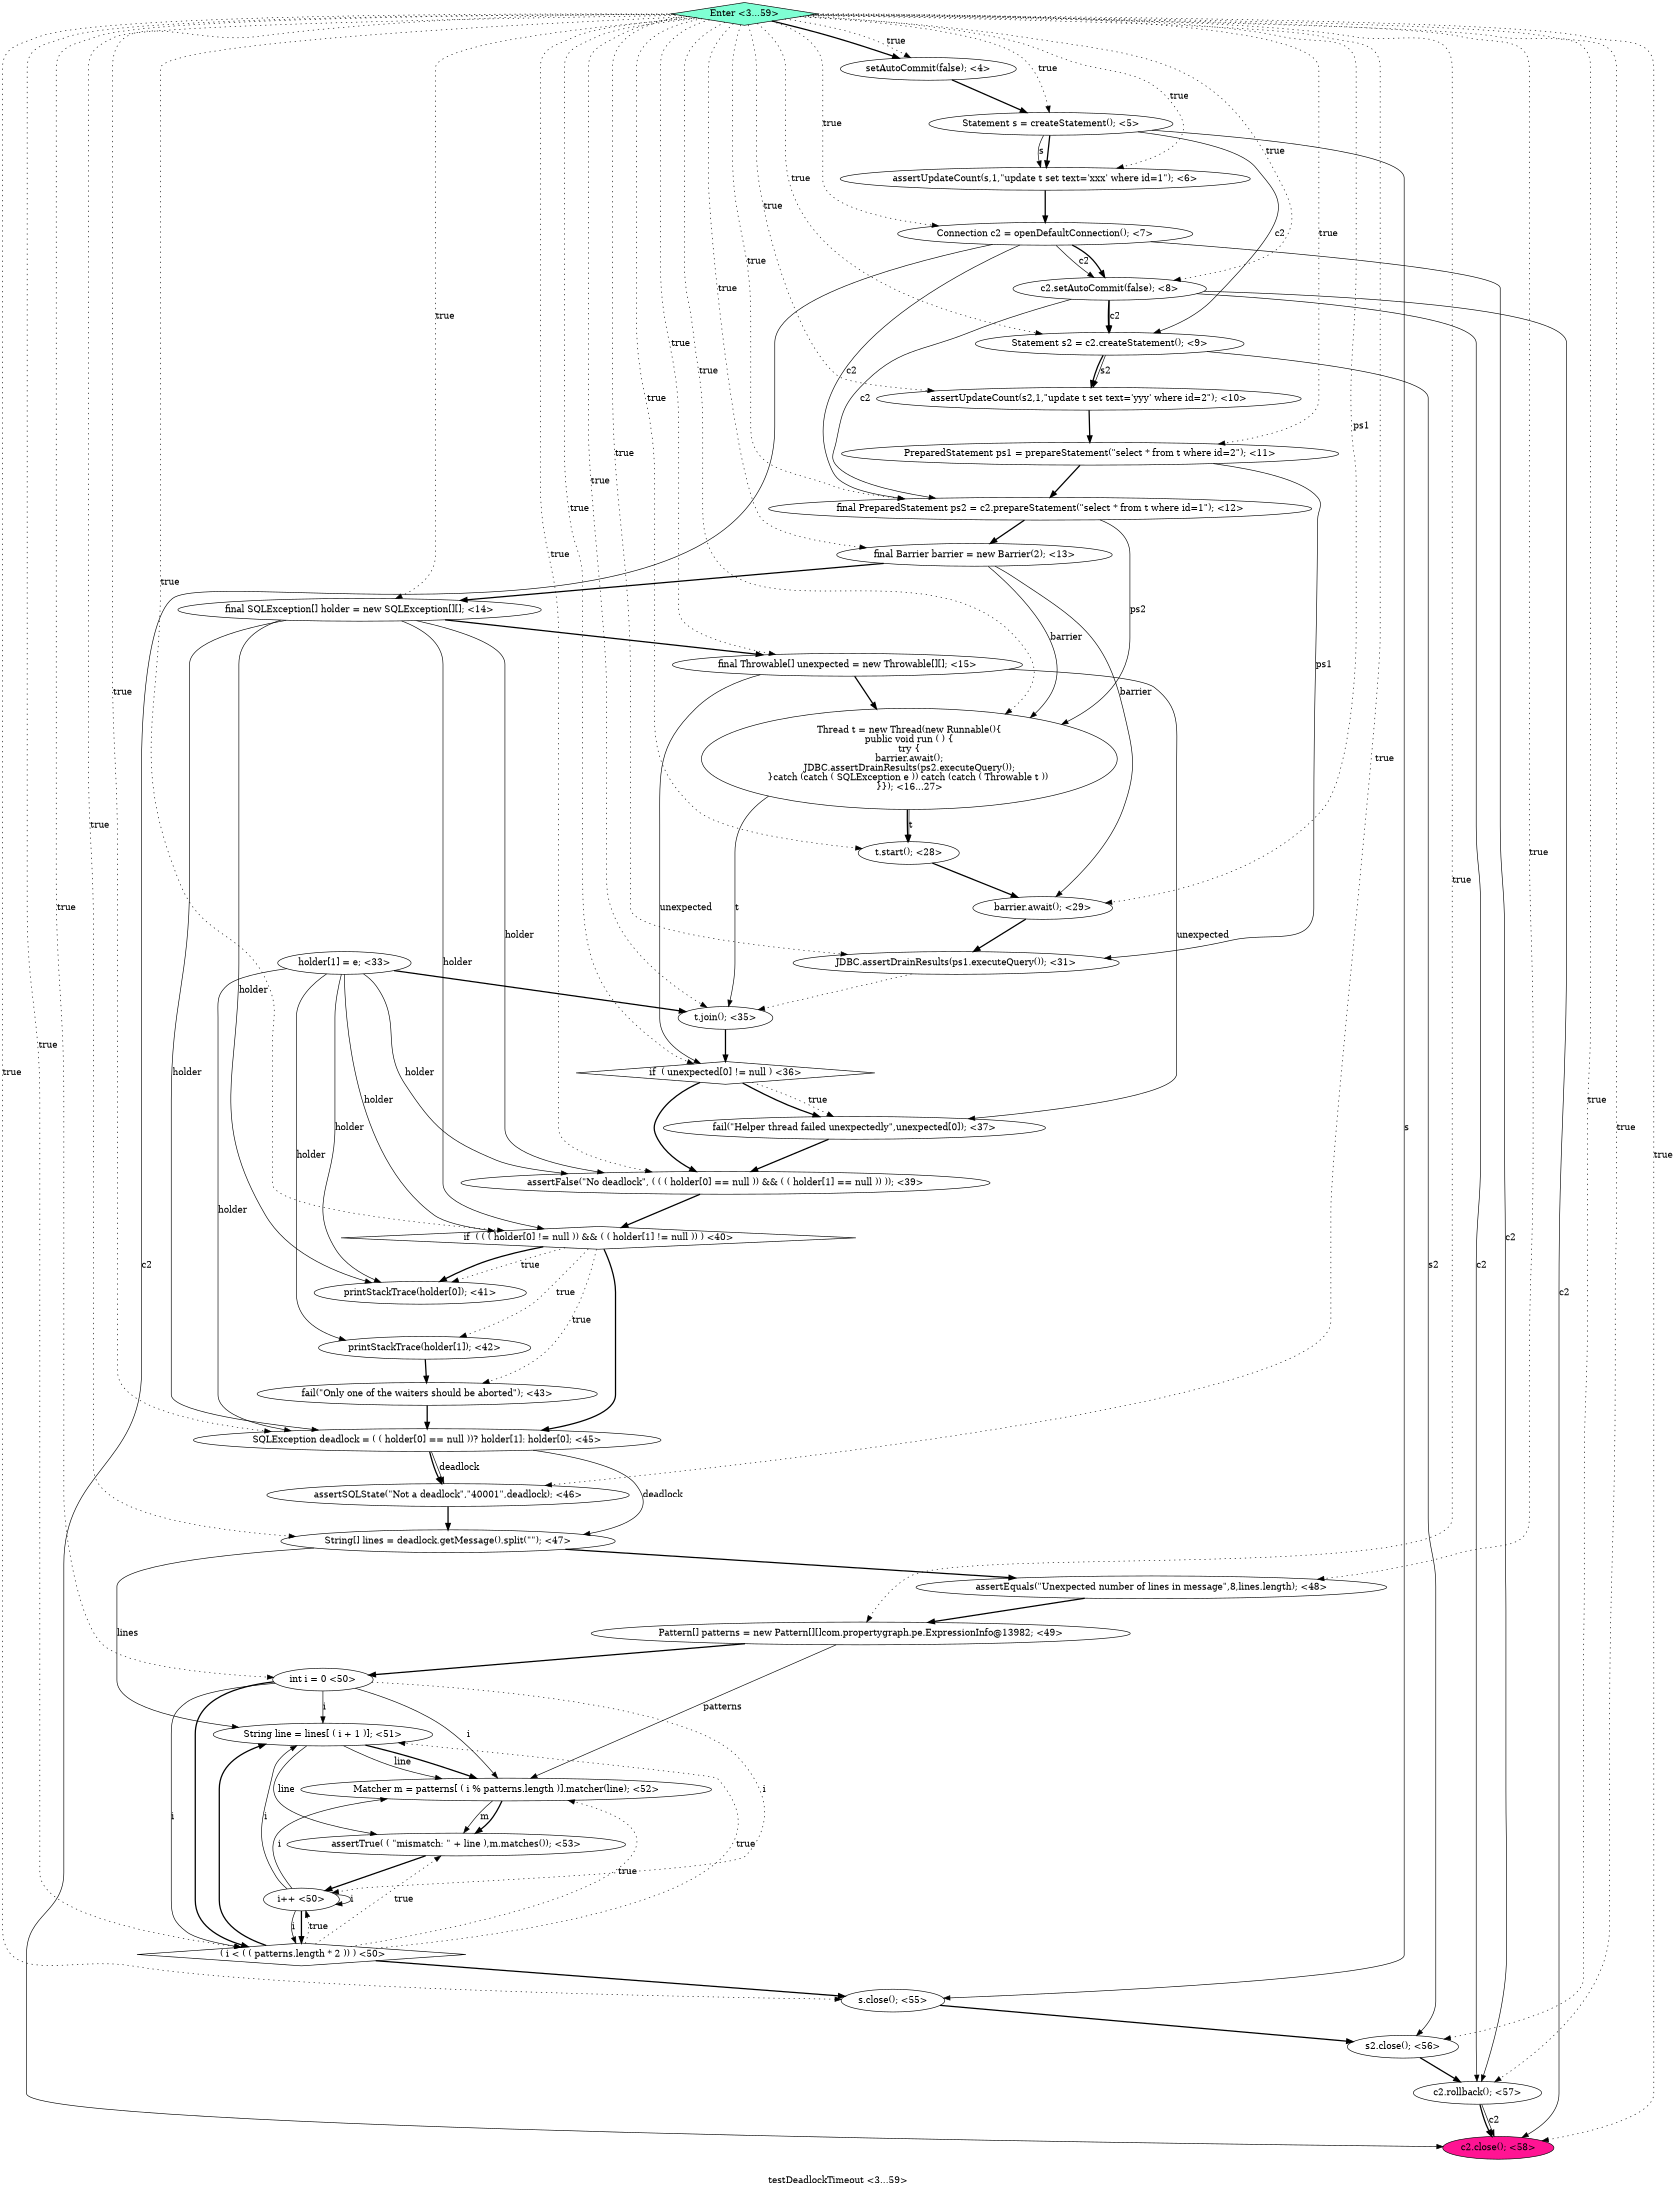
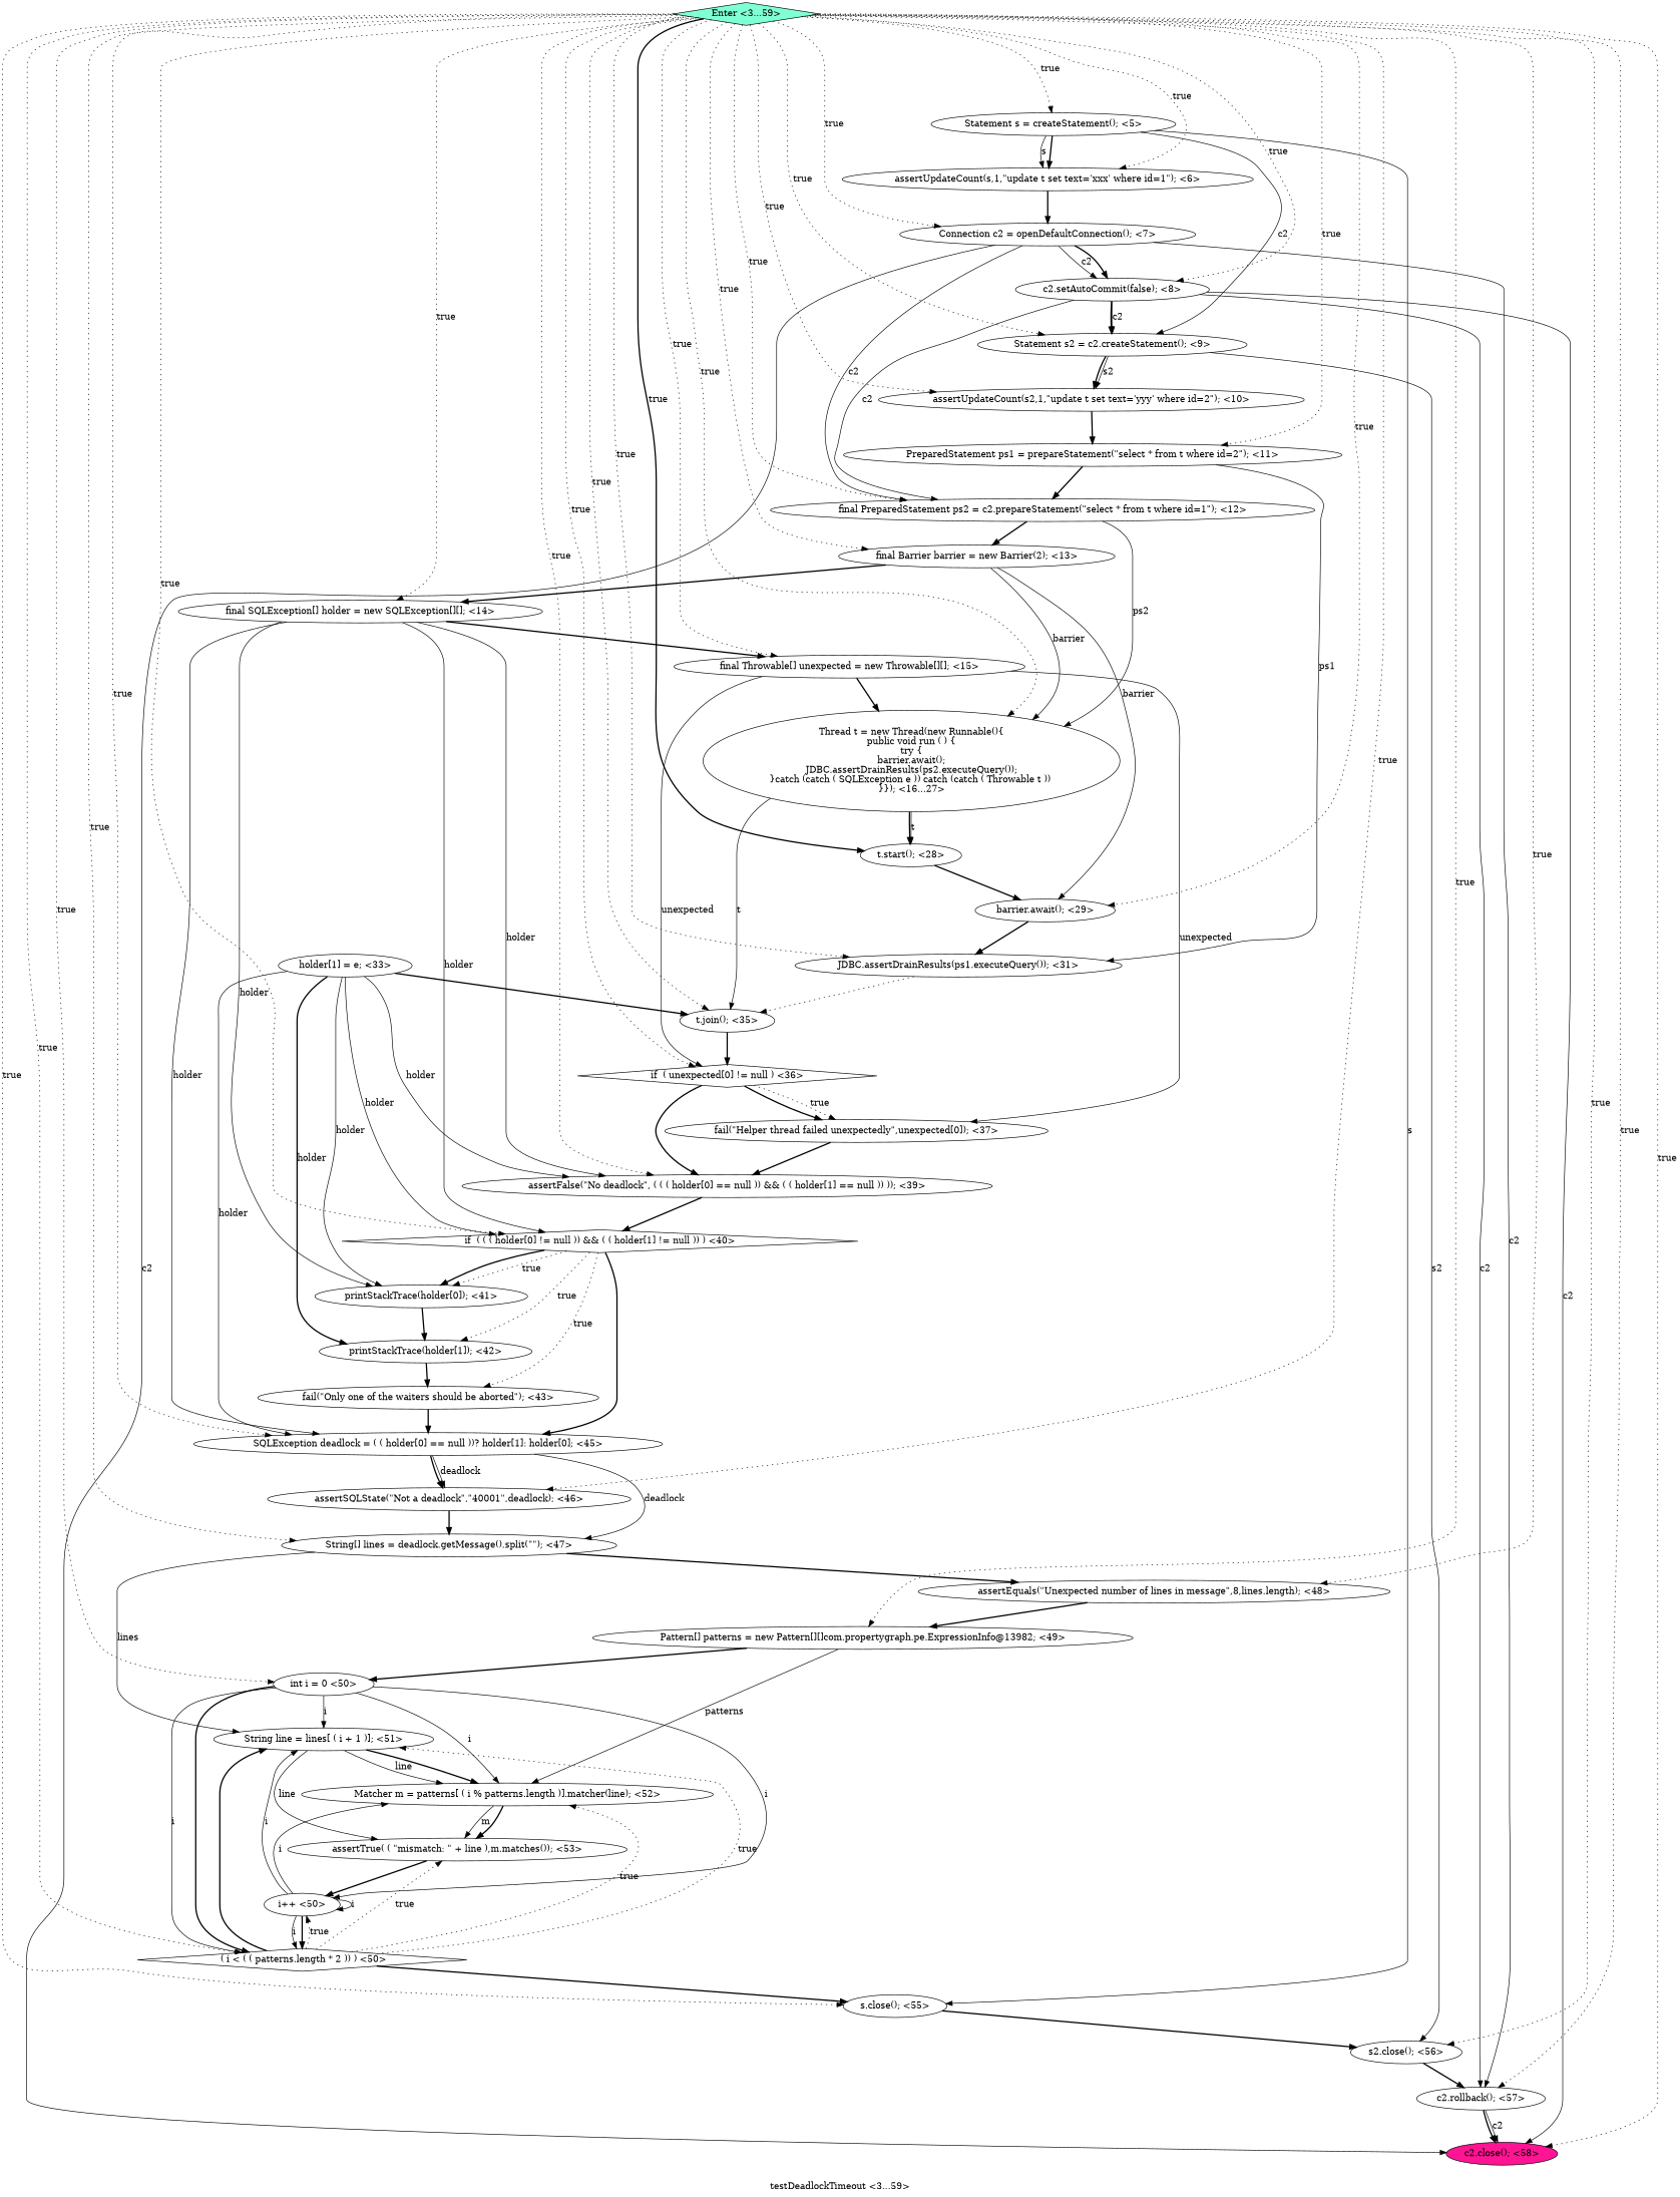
  digraph {
    label="testDeadlockTimeout <3...59>"
    node [fillcolor=white shape=ellipse style=filled]
    edge [style=solid]
    n1 [label="if  ( ( ( holder[0] != null )) && ( ( holder[1] != null )) ) <40>" shape=diamond]
    n2 [label="printStackTrace(holder[1]); <42>"]
    n3 [label="SQLException deadlock = ( ( holder[0] == null ))? holder[1]: holder[0]; <45>"]
    n4 [label="fail(\"Only one of the waiters should be aborted\"); <43>"]
    n5 [label="printStackTrace(holder[0]); <41>"]
    n6 [label="String[] lines = deadlock.getMessage().split(\"\"); <47>"]
    n7 [label="assertSQLState(\"Not a deadlock\",\"40001\",deadlock); <46>"]
    n8 [label="JDBC.assertDrainResults(ps1.executeQuery()); <31>"]
    n9 [label="t.join(); <35>"]
    n10 [label="if  ( unexpected[0] != null ) <36>" shape=diamond]
    n11 [label="String line = lines[ ( i + 1 )]; <51>"]
    n12 [label="assertEquals(\"Unexpected number of lines in message\",8,lines.length); <48>"]
    n13 [label="int i = 0 <50>"]
    n14 [label="i++ <50>"]
    n15 [label=" ( i < ( ( patterns.length * 2 )) ) <50>" shape=diamond]
    n16 [label="Matcher m = patterns[ ( i % patterns.length )].matcher(line); <52>"]
    n17 [label="assertTrue( ( \"mismatch: \" + line ),m.matches()); <53>"]
    n18 [label="s.close(); <55>"]
    n19 [label="Pattern[] patterns = new Pattern[][]com.propertygraph.pe.ExpressionInfo@13982; <49>"]
    n20 [label="assertUpdateCount(s2,1,\"update t set text='yyy' where id=2\"); <10>"]
    n21 [label="PreparedStatement ps1 = prepareStatement(\"select * from t where id=2\"); <11>"]
    n22 [label="final PreparedStatement ps2 = c2.prepareStatement(\"select * from t where id=1\"); <12>"]
    n23 [label="Statement s = createStatement(); <5>"]
    n24 [label="assertUpdateCount(s,1,\"update t set text='xxx' where id=1\"); <6>"]
    n25 [label="Statement s2 = c2.createStatement(); <9>"]
    n26 [label="Connection c2 = openDefaultConnection(); <7>"]
    n27 [label="s2.close(); <56>"]
    n28 [label="final Barrier barrier = new Barrier(2); <13>"]
    n29 [label="Thread t = new Thread(new Runnable(){\npublic void run ( ) {\ntry {\nbarrier.await();\nJDBC.assertDrainResults(ps2.executeQuery());\n}catch (catch ( SQLException e )) catch (catch ( Throwable t )) \n}}); <16...27>"]
    n30 [label="c2.rollback(); <57>"]
    n31 [fillcolor=deeppink label="c2.close(); <58>"]
    n32 [label="c2.setAutoCommit(false); <8>"]
    n33 [label="barrier.await(); <29>"]
    n34 [label="final SQLException[] holder = new SQLException[][]; <14>"]
    n35 [label="final Throwable[] unexpected = new Throwable[][]; <15>"]
    n36 [label="assertFalse(\"No deadlock\", ( ( ( holder[0] == null )) && ( ( holder[1] == null )) )); <39>"]
    n37 [label="t.start(); <28>"]
    n38 [label="fail(\"Helper thread failed unexpectedly\",unexpected[0]); <37>"]
    n39 [label="holder[1] = e; <33>"]
    n40 [fillcolor=aquamarine label="Enter <3...59>" shape=diamond]
-   n41 [label="setAutoCommit(false); <4>"]
    n1 -> n2 [label=true style=dotted]
    n1 -> n3 [style=bold]
    n1 -> n4 [label=true style=dotted]
    n1 -> n5 [label=true style=dotted]
    n1 -> n5 [style=bold]
    n2 -> n4 [style=bold]
    n3 -> n6 [label=deadlock]
    n3 -> n7 [label=deadlock]
    n3 -> n7 [style=bold]
    n4 -> n3 [style=bold]
+   n5 -> n2 [style=bold]
    n6 -> n11 [label=lines]
    n6 -> n12 [style=bold]
    n7 -> n6 [style=bold]
    n8 -> n9 [style=dotted]
    n9 -> n10 [style=bold]
    n10 -> n36 [style=bold]
    n10 -> n38 [label=true style=dotted]
    n10 -> n38 [style=bold]
    n11 -> n16 [label=line]
    n11 -> n16 [style=bold]
    n11 -> n17 [label=line]
    n12 -> n19 [style=bold]
    n13 -> n11 [label=i]
-   n13 -> n14 [label=i style=dotted]
+   n13 -> n14 [label=i]
    n13 -> n15 [label=i]
    n13 -> n15 [style=bold]
    n13 -> n16 [label=i]
    n14 -> n11 [label=i]
    n14 -> n14 [label=i]
    n14 -> n15 [label=i]
    n14 -> n15 [style=bold]
    n14 -> n16 [label=i]
    n15 -> n11 [label=true style=dotted]
    n15 -> n11 [style=bold]
    n15 -> n14 [label=true style=dotted]
    n15 -> n16 [label=true style=dotted]
    n15 -> n17 [label=true style=dotted]
    n15 -> n18 [style=bold]
    n16 -> n17 [label=m]
    n16 -> n17 [style=bold]
    n17 -> n14 [style=bold]
    n18 -> n27 [style=bold]
    n19 -> n13 [style=bold]
    n19 -> n16 [label=patterns]
    n20 -> n21 [style=bold]
    n21 -> n8 [label=ps1]
    n21 -> n22 [style=bold]
    n22 -> n28 [style=bold]
    n22 -> n29 [label=ps2]
    n23 -> n18 [label=s]
    n23 -> n24 [label=s]
    n23 -> n24 [style=bold]
    n23 -> n25 [label=c2]
    n24 -> n26 [style=bold]
    n25 -> n20 [label=s2]
    n25 -> n20 [style=bold]
    n25 -> n27 [label=s2]
    n26 -> n22 [label=c2]
    n26 -> n30 [label=c2]
    n26 -> n31 [label=c2]
    n26 -> n32 [label=c2]
    n26 -> n32 [style=bold]
    n27 -> n30 [style=bold]
    n28 -> n29 [label=barrier]
    n28 -> n33 [label=barrier]
    n28 -> n34 [style=bold]
    n29 -> n9 [label=t]
    n29 -> n37 [label=t]
    n29 -> n37 [style=bold]
    n30 -> n31 [label=c2]
    n30 -> n31 [style=bold]
    n32 -> n22 [label=c2]
    n32 -> n25 [label=c2]
    n32 -> n25 [style=bold]
    n32 -> n30 [label=c2]
    n32 -> n31 [label=c2]
    n33 -> n8 [style=bold]
    n34 -> n1 [label=holder]
    n34 -> n3 [label=holder]
    n34 -> n5 [label=holder]
    n34 -> n35 [style=bold]
    n34 -> n36 [label=holder]
    n35 -> n10 [label=unexpected]
    n35 -> n29 [style=bold]
    n35 -> n38 [label=unexpected]
    n36 -> n1 [style=bold]
    n37 -> n33 [style=bold]
    n38 -> n36 [style=bold]
    n39 -> n1 [label=holder]
-   n39 -> n2 [label=holder]
+   n39 -> n2 [label=holder style=bold]
    n39 -> n3 [label=holder]
    n39 -> n5 [label=holder]
    n39 -> n9 [style=bold]
    n39 -> n36 [label=holder]
    n40 -> n1 [label=true style=dotted]
    n40 -> n3 [label=true style=dotted]
    n40 -> n6 [label=true style=dotted]
    n40 -> n7 [label=true style=dotted]
    n40 -> n8 [label=true style=dotted]
    n40 -> n9 [label=true style=dotted]
    n40 -> n10 [label=true style=dotted]
    n40 -> n12 [label=true style=dotted]
    n40 -> n13 [label=true style=dotted]
    n40 -> n15 [label=true style=dotted]
    n40 -> n18 [label=true style=dotted]
    n40 -> n19 [label=true style=dotted]
    n40 -> n20 [label=true style=dotted]
    n40 -> n21 [label=true style=dotted]
    n40 -> n22 [label=true style=dotted]
    n40 -> n23 [label=true style=dotted]
    n40 -> n24 [label=true style=dotted]
    n40 -> n25 [label=true style=dotted]
    n40 -> n26 [label=true style=dotted]
    n40 -> n27 [label=true style=dotted]
    n40 -> n28 [label=true style=dotted]
    n40 -> n29 [label=true style=dotted]
    n40 -> n30 [label=true style=dotted]
    n40 -> n31 [label=true style=dotted]
    n40 -> n32 [label=true style=dotted]
-   n40 -> n33 [label=ps1 style=dotted]
+   n40 -> n33 [label=true style=dotted]
    n40 -> n34 [label=true style=dotted]
    n40 -> n35 [label=true style=dotted]
    n40 -> n36 [label=true style=dotted]
-   n40 -> n37 [label=true style=dotted]
-   n40 -> n41 [label=true style=dotted]
-   n40 -> n41 [style=bold]
-   n41 -> n23 [style=bold]
+   n40 -> n37 [label=true style=bold]
  }
